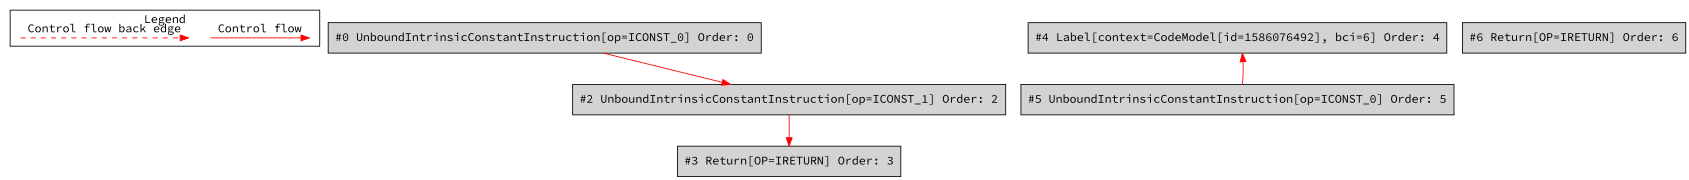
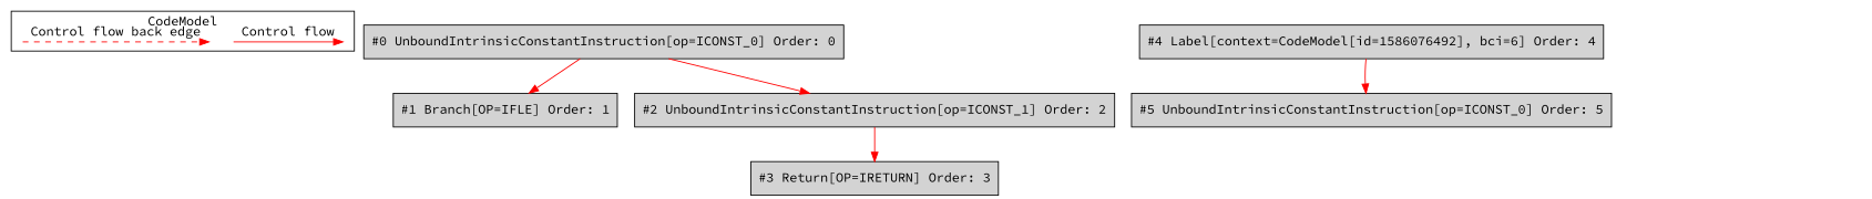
  digraph {
    fontname="Source Code Pro"
    node [fontname="Source Code Pro" shape=box style=filled fillcolor=lightgrey]
    edge [color=red fontname="Source Code Pro"]
    c0 [shape=point style=invis fillcolor=""]
    c1 [shape=point style=invis fillcolor=""]
    c2 [shape=point style=invis fillcolor=""]
    c3 [shape=point style=invis fillcolor=""]
    n5 [label="#0 UnboundIntrinsicConstantInstruction[op=ICONST_0] Order: 0"]
+   n6 [label="#1 Branch[OP=IFLE] Order: 1"]
    n7 [label="#2 UnboundIntrinsicConstantInstruction[op=ICONST_1] Order: 2"]
    n8 [label="#3 Return[OP=IRETURN] Order: 3"]
    n9 [label="#4 Label[context=CodeModel[id=1586076492], bci=6] Order: 4"]
    n10 [label="#5 UnboundIntrinsicConstantInstruction[op=ICONST_0] Order: 5"]
-   n11 [label="#6 Return[OP=IRETURN] Order: 6"]
    subgraph cluster_1 {
-     label=Legend
+     label=CodeModel
      subgraph sub_2 {
        label=Legend
        rank=same
        c0
        c1
        c2
        c3
      }
    }
    c0 -> c1 [label="Control flow" style=solid]
    c2 -> c3 [label="Control flow back edge" style=dashed]
+   n5 -> n6
    n5 -> n7
    n7 -> n8
-   n10 -> n9
+   n9 -> n10
  }
